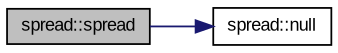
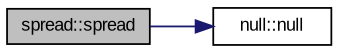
  digraph {
    rankdir=LR
    fontname="Liberation Sans"
    node [color=black fontname="Liberation Sans" fontsize=10 shape=record style=filled]
    n1 [fillcolor=grey75 fontcolor=black height=0.2 label="spread::spread" width=0.4]
-   n2 [fillcolor=white height=0.2 label="spread::null" width=0.4]
+   n2 [fillcolor=white height=0.2 label="null::null" width=0.4]
    n1 -> n2 [color=midnightblue fontname="Liberation Sans" fontsize=10 labelfontname=Helvetica labelfontsize=10 style=solid]
  }
